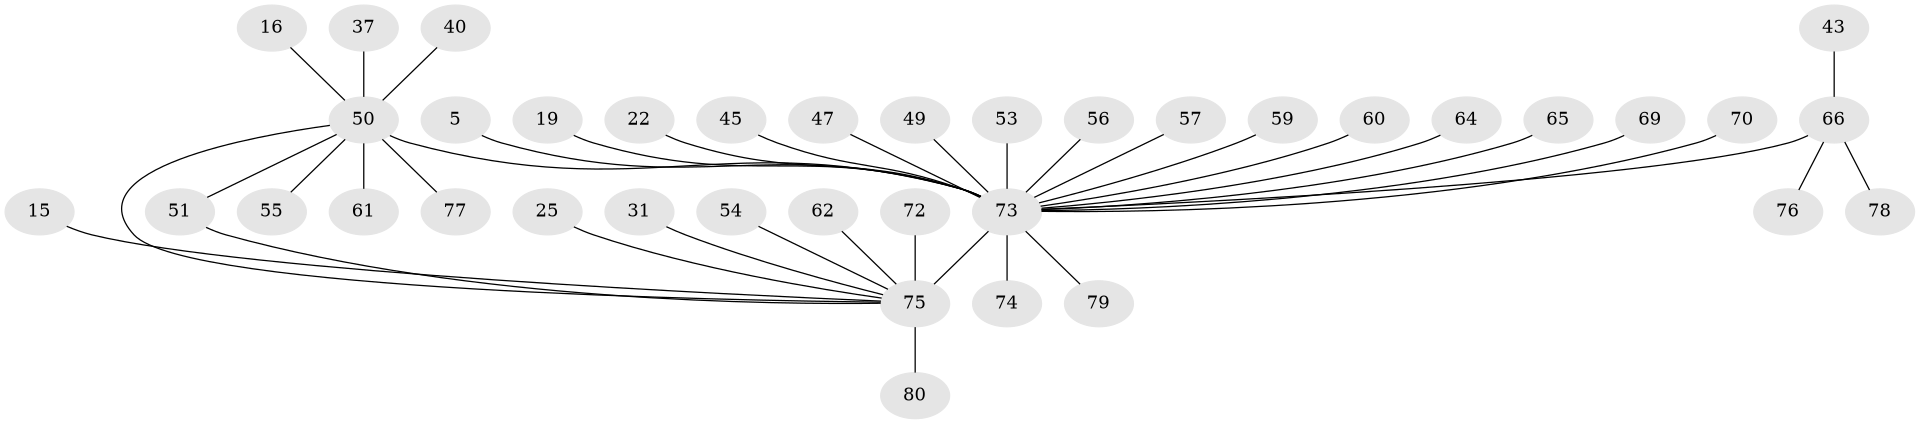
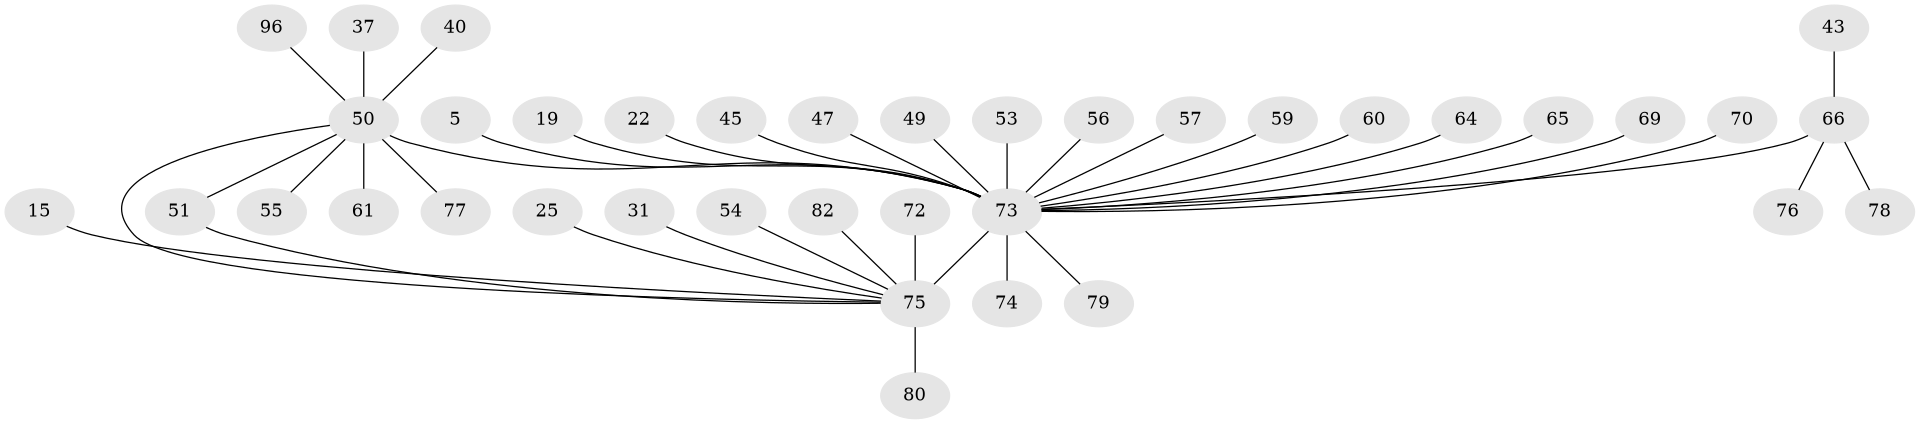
  graph {
    node [color=gray90 style=filled]
    73 [super="+71+7+48+58"]
    75 [super="+24+52"]
    74 [super="+68"]
    79
    5
    80 [super="+63"]
    15
    50 [super="+3"]
    51
    55
    61
    77 [super="+21"]
-   16
+   16 [label=96]
    19
    22
    25
    31
    37
    40
    66 [super="+30+42"]
    76
    78
    43
    45
    47
    49 [super="+33"]
    53 [super="+12+23"]
    54
    56 [super="+13"]
    57
    59
    60
-   62
+   62 [label=82]
    64
    65
    69
    70
    72
    73 -- 75 [weight=8]
    73 -- 74
    73 -- 79
    75 -- 80
    5 -- 73
    15 -- 75
    50 -- 73 [weight=7]
    50 -- 75
    50 -- 51
    50 -- 55
    50 -- 61
    50 -- 77 [weight=2]
    51 -- 75
    16 -- 50
    19 -- 73
    22 -- 73
    25 -- 75
    31 -- 75
    37 -- 50
    40 -- 50
    66 -- 73 [weight=4]
    66 -- 76
    66 -- 78
    43 -- 66
    45 -- 73
    47 -- 73
    49 -- 73
    53 -- 73
    54 -- 75
    56 -- 73
    57 -- 73
    59 -- 73
    60 -- 73
    62 -- 75
    64 -- 73
    65 -- 73
    69 -- 73
    70 -- 73
    72 -- 75
  }
